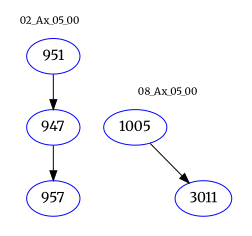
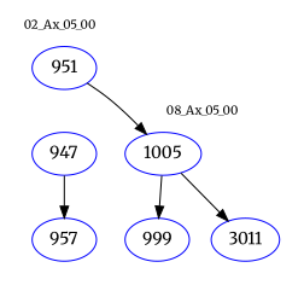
  digraph {
    fontname=Merriweather
    node [color=blue fontname=Merriweather]
    edge [color=black fontname=Merriweather]
    n1 [label=951]
    n2 [label=947]
    n3 [label=957]
    n4 [label=1005]
+   n5 [label=999]
    n6 [label=3011]
    subgraph cluster_1 {
      color=white
      fontsize=10
      label="02_Ax_05_00"
      n1
      n2
      n3
    }
    subgraph cluster_2 {
      color=white
      fontsize=10
      label="08_Ax_05_00"
      n4
+     n5
      n6
    }
-   n1 -> n2
+   n1 -> n4
    n2 -> n3
+   n4 -> n5
    n4 -> n6
  }
